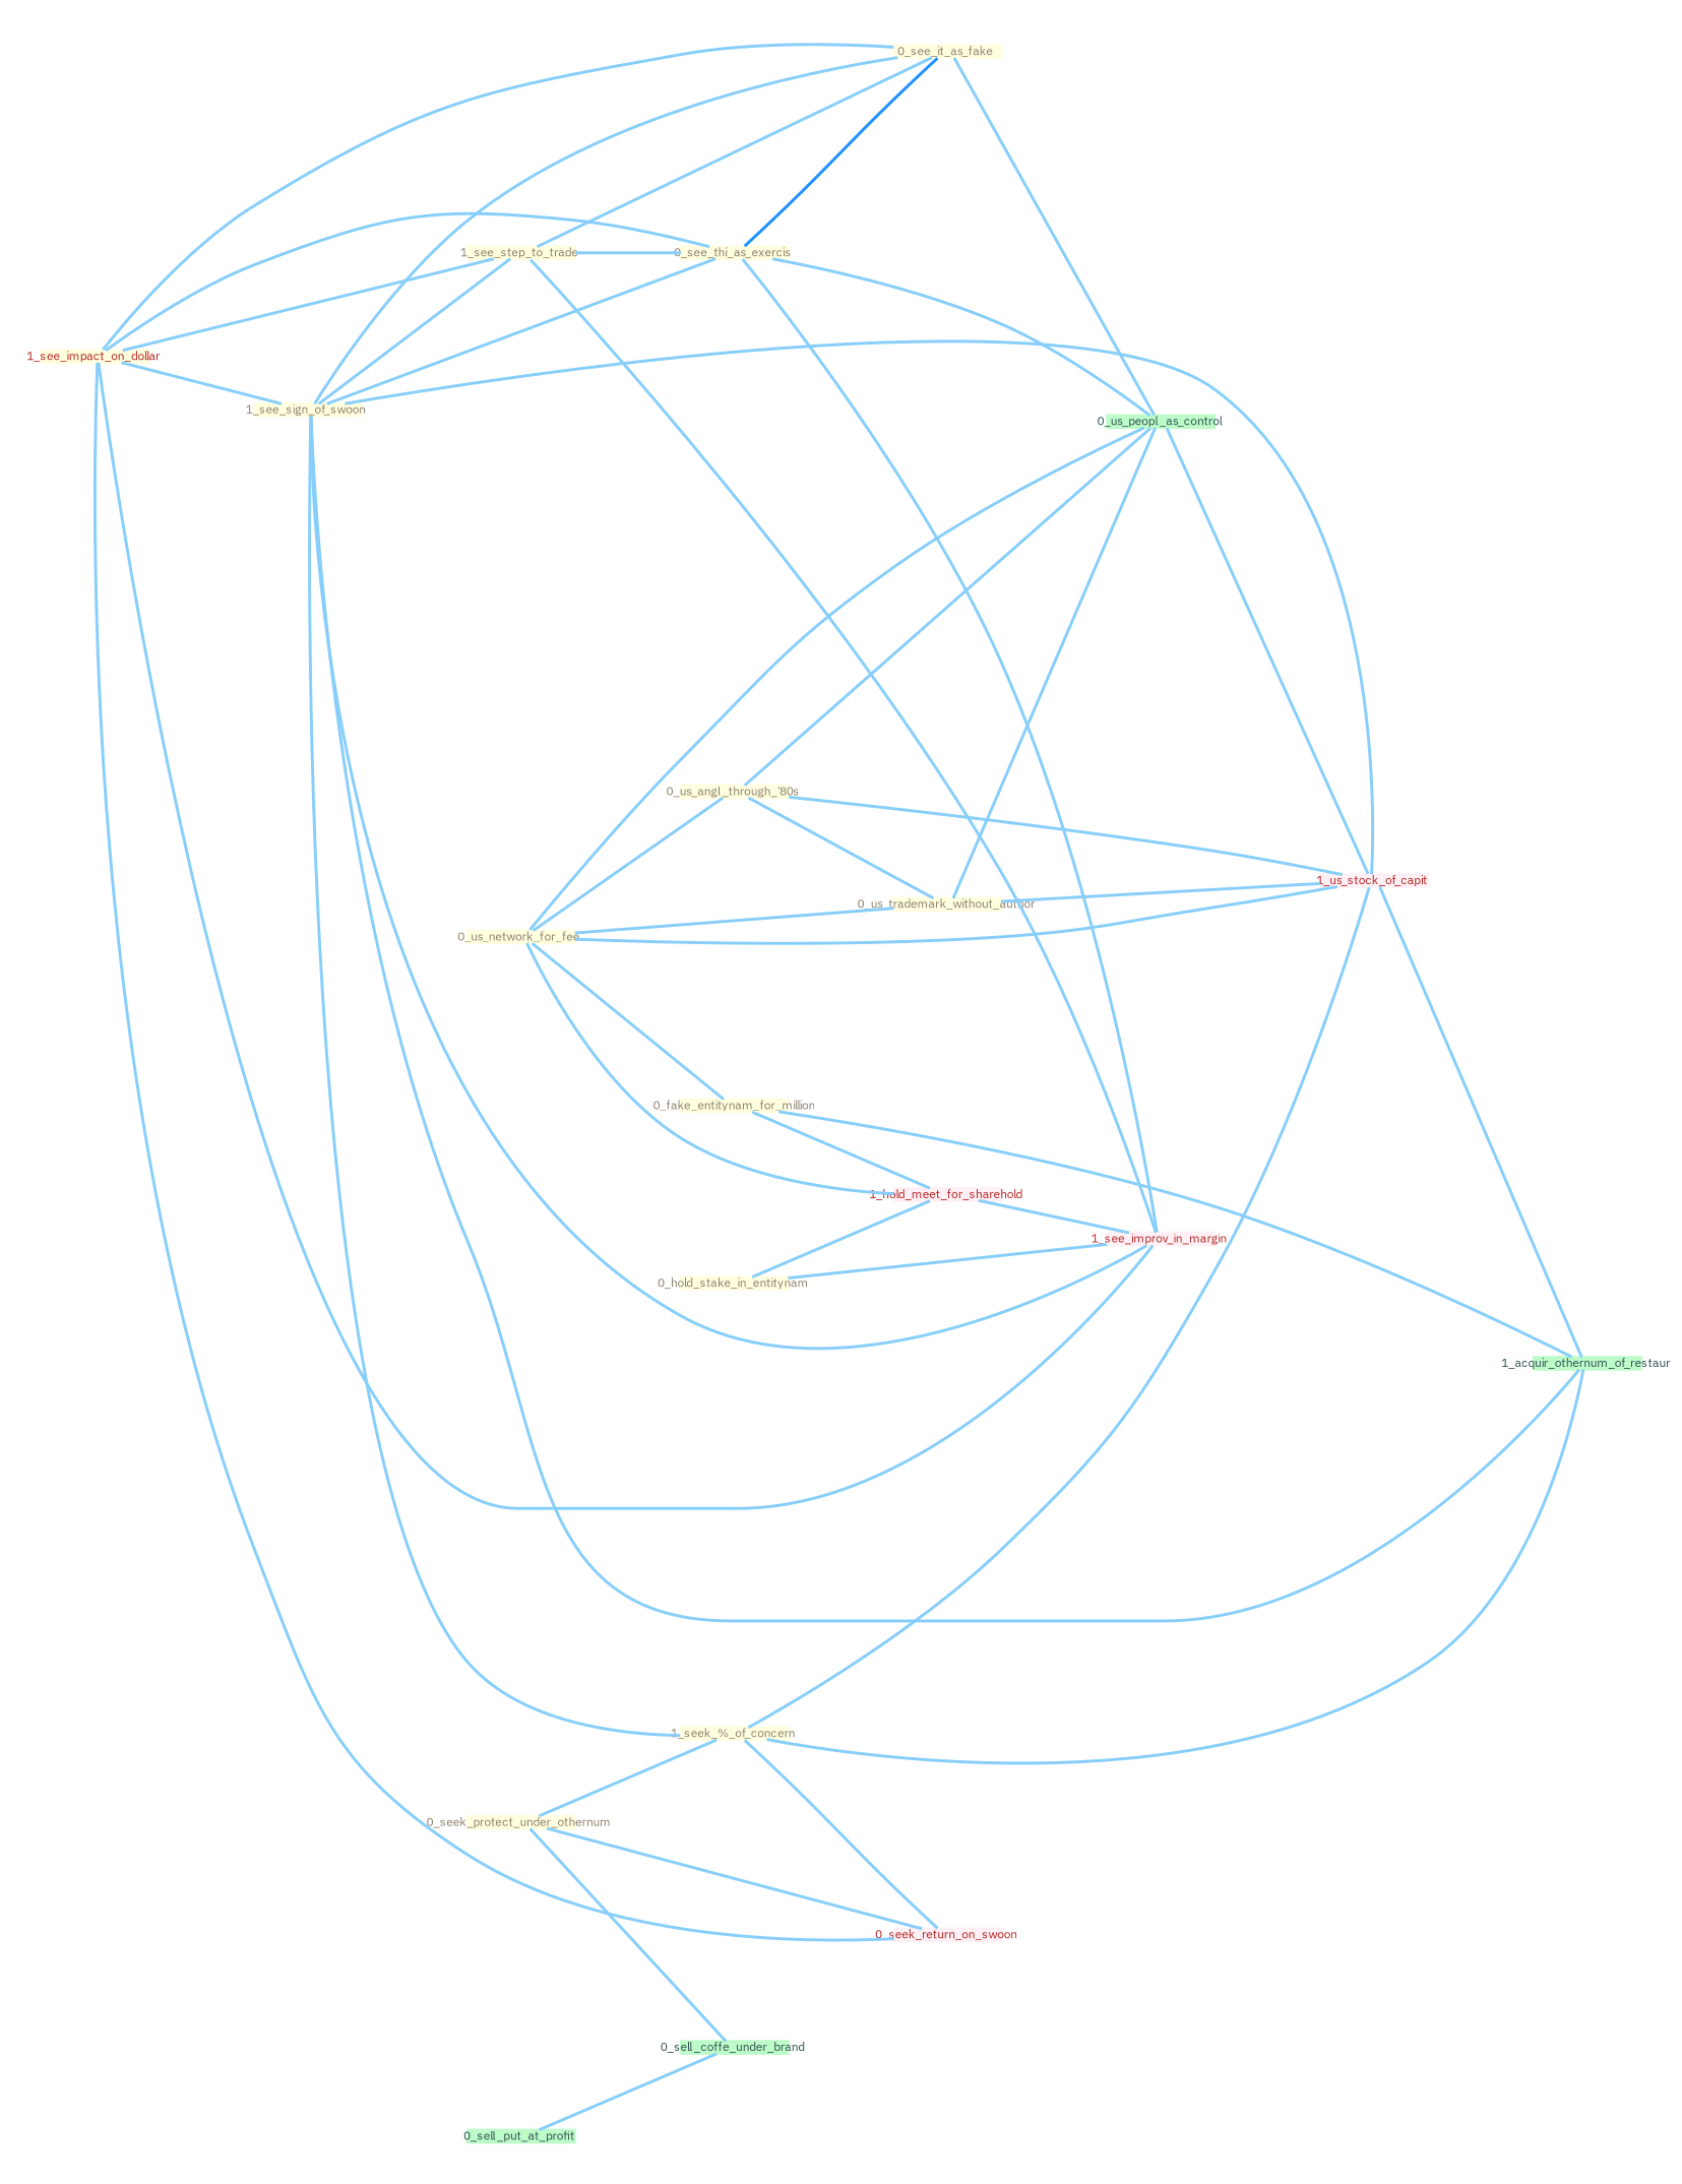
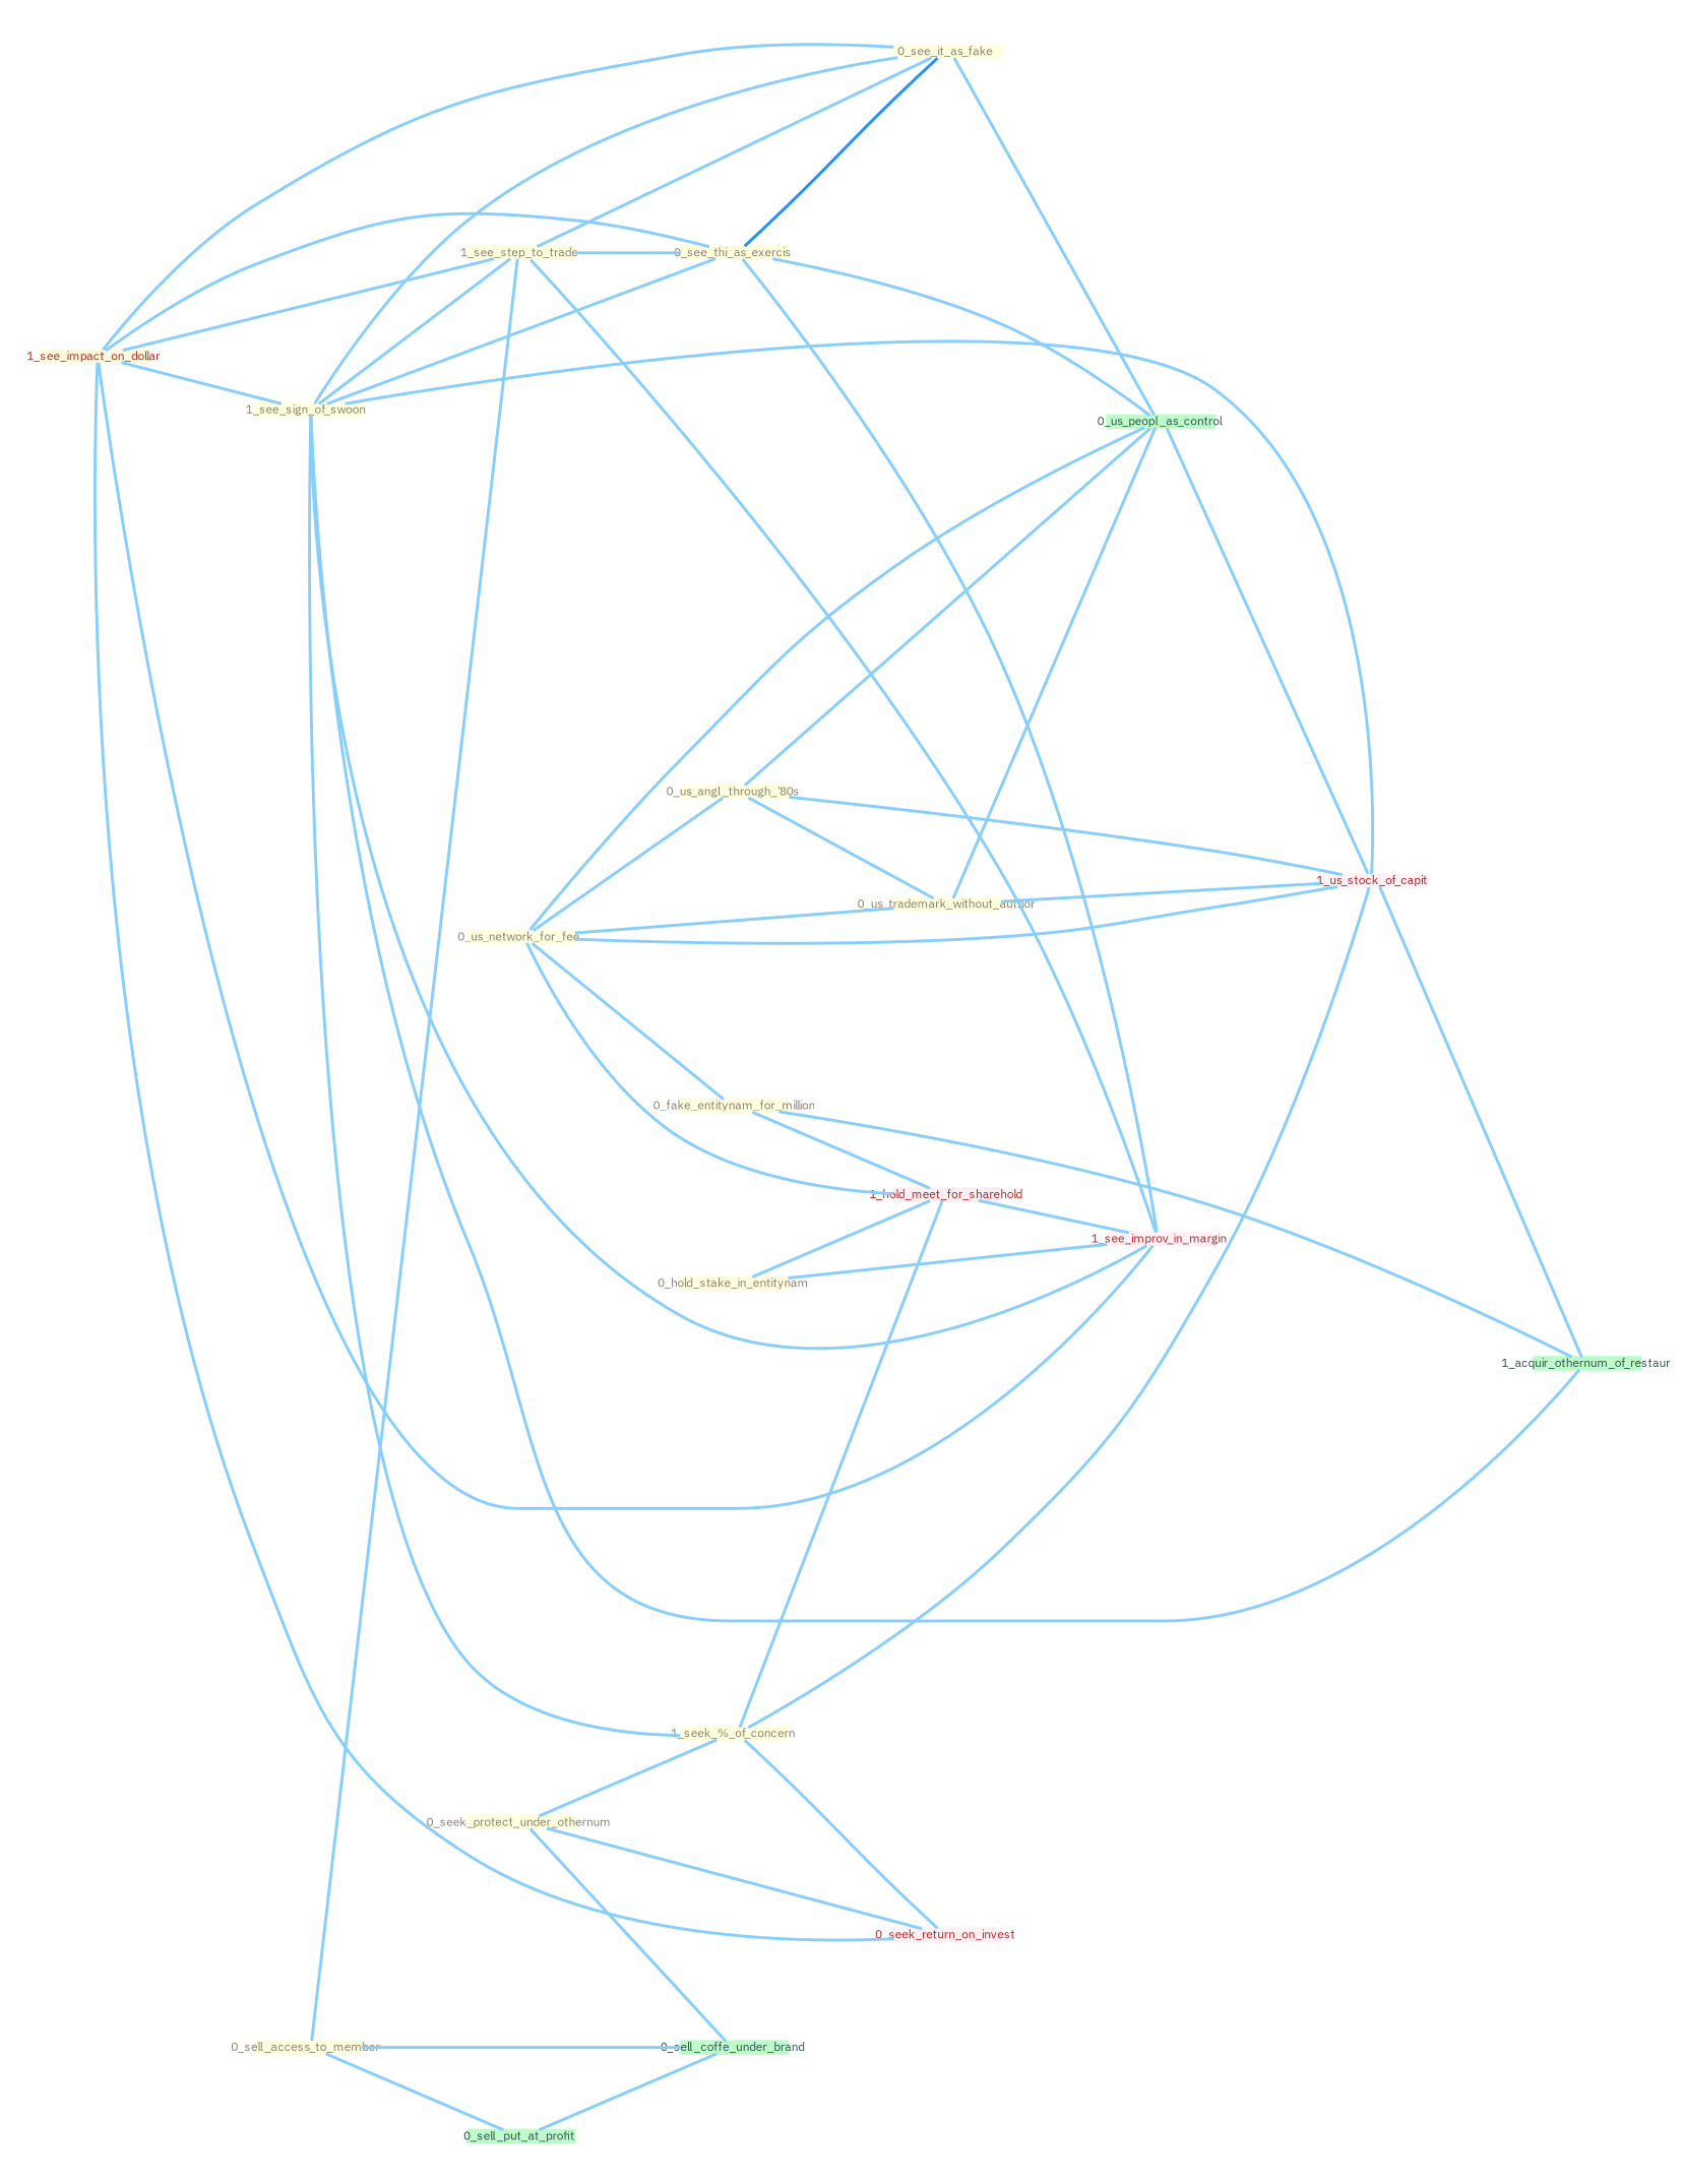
  graph {
    fontname="IBM Plex Sans"
    rankdir=LR
    node [color="#ffffe0" fixedsize=true fontcolor="#8b7d6b" fontname="IBM Plex Sans" fontsize=4 shape=polygon style=filled]
    edge [color="#87cefa" fontname="IBM Plex Sans" w=1]
+   "0_sell_access_to_member " [height=.06 width=.5]
    "0_hold_stake_in_entitynam " [height=.06 width=.5]
    "0_us_network_for_fee " [height=.06 width=.5]
    "1_see_impact_on_dollar " [fontcolor="#b22222" height=.06 width=.5]
    "0_us_angl_through_'80s " [height=.06 width=.5]
    "0_seek_protect_under_othernum " [height=.06 width=.5]
    "1_see_sign_of_swoon " [height=.06 width=.5]
    "0_us_trademark_without_author " [height=.06 width=.5]
    "1_see_step_to_trade " [height=.06 width=.5]
    "0_see_thi_as_exercis " [height=.06 width=.5]
    "0_see_it_as_fake " [height=.06 width=.5]
    n12 [height=.06 label="0_fake_entitynam_for_million" width=.5]
    "1_seek_%_of_concern " [height=.06 width=.5]
-   "0_seek_return_on_invest " [color="#fff0f5" fontcolor="#b22222" height=.06 width=.5 label="0_seek_return_on_swoon"]
+   "0_seek_return_on_invest " [color="#fff0f5" fontcolor="#b22222" height=.06 width=.5]
    "1_us_stock_of_capit " [color="#fff0f5" fontcolor="#b22222" height=.06 width=.5]
    "1_see_improv_in_margin " [color="#fff0f5" fontcolor="#b22222" height=.06 width=.5]
    "1_hold_meet_for_sharehold " [color="#fff0f5" fontcolor="#b22222" height=.06 width=.5]
    "0_sell_put_at_profit " [color="#BDFCC9" fontcolor="#2f4f4f" height=.06 width=.5]
    "0_sell_coffe_under_brand " [color="#BDFCC9" fontcolor="#2f4f4f" height=.06 width=.5]
    "0_us_peopl_as_control " [color="#BDFCC9" fontcolor="#2f4f4f" height=.06 width=.5]
    "1_acquir_othernum_of_restaur " [color="#BDFCC9" fontcolor="#2f4f4f" height=.06 width=.5]
    subgraph sub_1 {
+     "0_sell_access_to_member "
      "0_hold_stake_in_entitynam "
      "0_us_network_for_fee "
      "1_see_impact_on_dollar "
      "0_us_angl_through_'80s "
      "0_seek_protect_under_othernum "
      "1_see_sign_of_swoon "
      "0_us_trademark_without_author "
      "1_see_step_to_trade "
      "0_see_thi_as_exercis "
      "0_see_it_as_fake "
      n12
      "1_seek_%_of_concern "
    }
    subgraph sub_2 {
      "0_seek_return_on_invest "
      "1_us_stock_of_capit "
      "1_see_improv_in_margin "
      "1_hold_meet_for_sharehold "
    }
+   "0_sell_access_to_member " -- "1_see_step_to_trade "
+   "0_sell_access_to_member " -- "0_sell_put_at_profit "
+   "0_sell_access_to_member " -- "0_sell_coffe_under_brand "
    "0_hold_stake_in_entitynam " -- "1_see_improv_in_margin "
    "0_hold_stake_in_entitynam " -- "1_hold_meet_for_sharehold "
    "0_us_network_for_fee " -- "0_us_angl_through_'80s "
    "0_us_network_for_fee " -- "0_us_trademark_without_author "
    "0_us_network_for_fee " -- n12
    "0_us_network_for_fee " -- "1_us_stock_of_capit "
    "0_us_network_for_fee " -- "1_hold_meet_for_sharehold "
    "0_us_network_for_fee " -- "0_us_peopl_as_control "
    "1_see_impact_on_dollar " -- "1_see_sign_of_swoon "
    "1_see_impact_on_dollar " -- "1_see_step_to_trade "
    "1_see_impact_on_dollar " -- "0_see_thi_as_exercis "
    "1_see_impact_on_dollar " -- "0_see_it_as_fake "
    "1_see_impact_on_dollar " -- "0_seek_return_on_invest "
    "1_see_impact_on_dollar " -- "1_see_improv_in_margin "
    "0_us_angl_through_'80s " -- "0_us_trademark_without_author "
    "0_us_angl_through_'80s " -- "1_us_stock_of_capit "
    "0_us_angl_through_'80s " -- "0_us_peopl_as_control "
    "0_seek_protect_under_othernum " -- "1_seek_%_of_concern "
    "0_seek_protect_under_othernum " -- "0_seek_return_on_invest "
    "0_seek_protect_under_othernum " -- "0_sell_coffe_under_brand "
    "1_see_sign_of_swoon " -- "1_see_step_to_trade "
    "1_see_sign_of_swoon " -- "0_see_thi_as_exercis "
    "1_see_sign_of_swoon " -- "0_see_it_as_fake "
    "1_see_sign_of_swoon " -- "1_seek_%_of_concern "
    "1_see_sign_of_swoon " -- "1_us_stock_of_capit "
    "1_see_sign_of_swoon " -- "1_see_improv_in_margin "
    "1_see_sign_of_swoon " -- "1_acquir_othernum_of_restaur "
    "0_us_trademark_without_author " -- "1_us_stock_of_capit "
    "0_us_trademark_without_author " -- "0_us_peopl_as_control "
    "1_see_step_to_trade " -- "0_see_thi_as_exercis "
    "1_see_step_to_trade " -- "0_see_it_as_fake "
    "1_see_step_to_trade " -- "1_see_improv_in_margin "
    "0_see_thi_as_exercis " -- "0_see_it_as_fake " [color="#1e90ff" w=2]
    "0_see_thi_as_exercis " -- "1_see_improv_in_margin "
    "0_see_thi_as_exercis " -- "0_us_peopl_as_control "
    "0_see_it_as_fake " -- "0_us_peopl_as_control "
    n12 -- "1_hold_meet_for_sharehold "
    n12 -- "1_acquir_othernum_of_restaur "
    "1_seek_%_of_concern " -- "0_seek_return_on_invest "
    "1_seek_%_of_concern " -- "1_us_stock_of_capit "
-   "1_seek_%_of_concern " -- "1_acquir_othernum_of_restaur "
+   "1_seek_%_of_concern " -- "1_hold_meet_for_sharehold "
    "1_us_stock_of_capit " -- "1_acquir_othernum_of_restaur "
    "1_hold_meet_for_sharehold " -- "1_see_improv_in_margin "
    "0_sell_put_at_profit " -- "0_sell_coffe_under_brand "
    "0_us_peopl_as_control " -- "1_us_stock_of_capit "
  }
